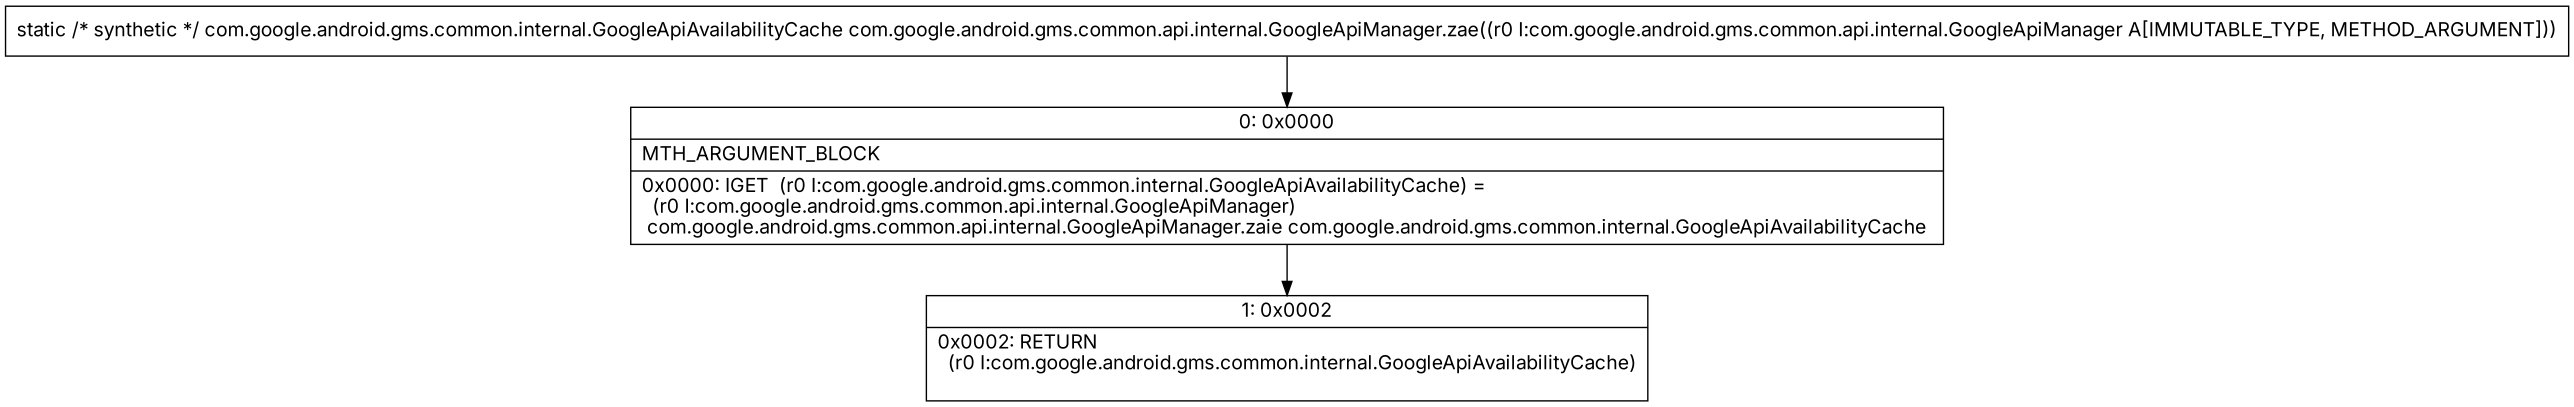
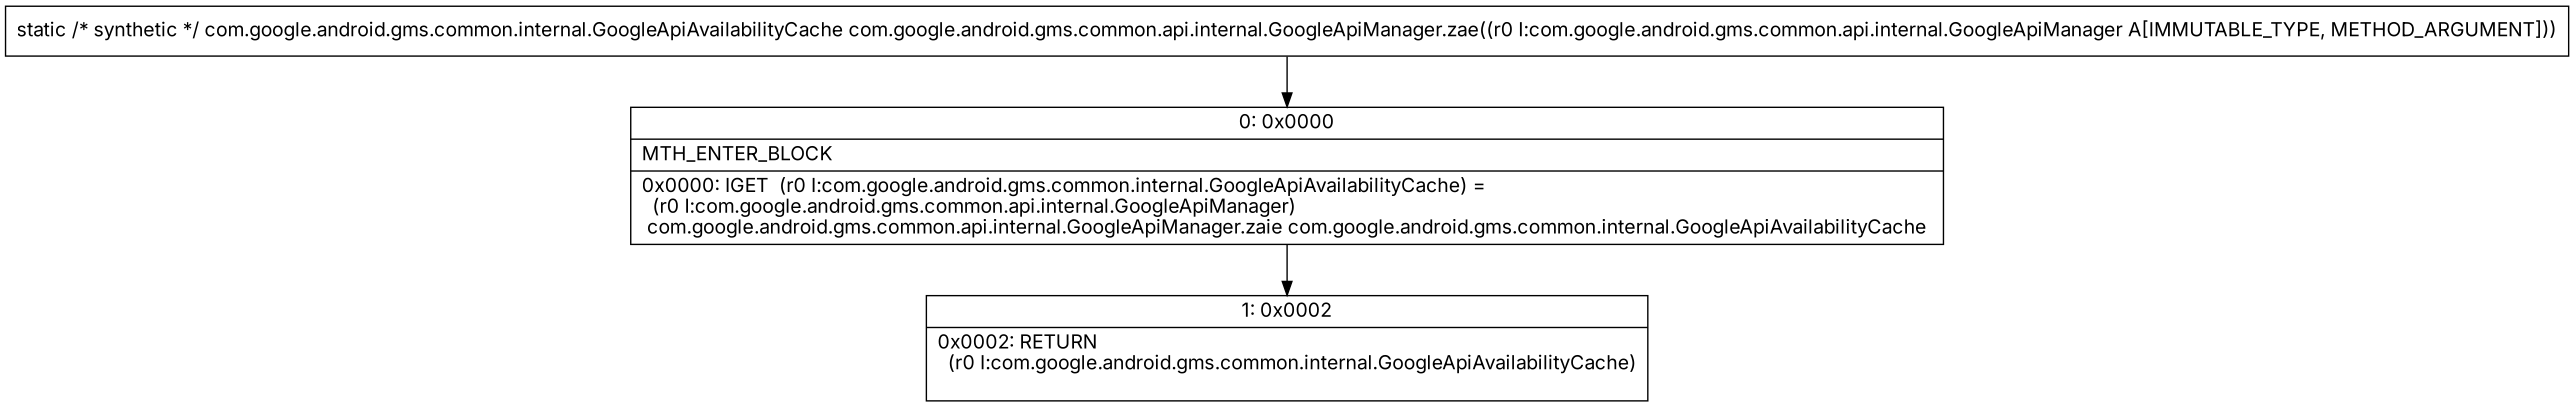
  digraph {
    fontname=Inter
    node [shape=record fontname=Inter]
    edge [fontname=Inter]
-   n1 [label="{0\:\ 0x0000|MTH_ARGUMENT_BLOCK\l|0x0000: IGET  (r0 I:com.google.android.gms.common.internal.GoogleApiAvailabilityCache) = \l  (r0 I:com.google.android.gms.common.api.internal.GoogleApiManager)\l com.google.android.gms.common.api.internal.GoogleApiManager.zaie com.google.android.gms.common.internal.GoogleApiAvailabilityCache \l}"]
+   n1 [label="{0\:\ 0x0000|MTH_ENTER_BLOCK\l|0x0000: IGET  (r0 I:com.google.android.gms.common.internal.GoogleApiAvailabilityCache) = \l  (r0 I:com.google.android.gms.common.api.internal.GoogleApiManager)\l com.google.android.gms.common.api.internal.GoogleApiManager.zaie com.google.android.gms.common.internal.GoogleApiAvailabilityCache \l}"]
    n2 [label="{1\:\ 0x0002|0x0002: RETURN  \l  (r0 I:com.google.android.gms.common.internal.GoogleApiAvailabilityCache)\l \l}"]
    n3 [label="{static \/* synthetic *\/ com.google.android.gms.common.internal.GoogleApiAvailabilityCache com.google.android.gms.common.api.internal.GoogleApiManager.zae((r0 I:com.google.android.gms.common.api.internal.GoogleApiManager A[IMMUTABLE_TYPE, METHOD_ARGUMENT])) }"]
    n1 -> n2
    n3 -> n1
  }
